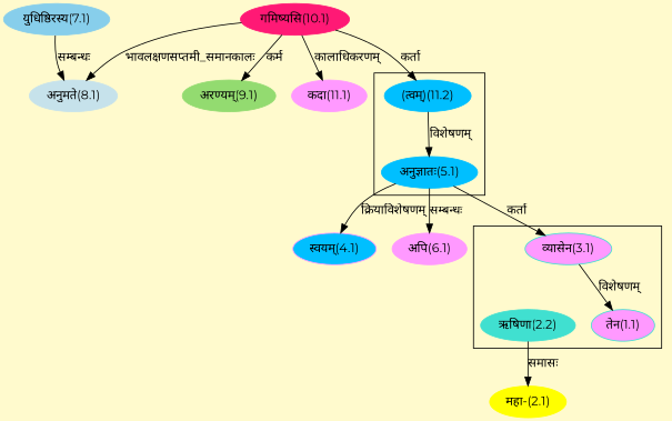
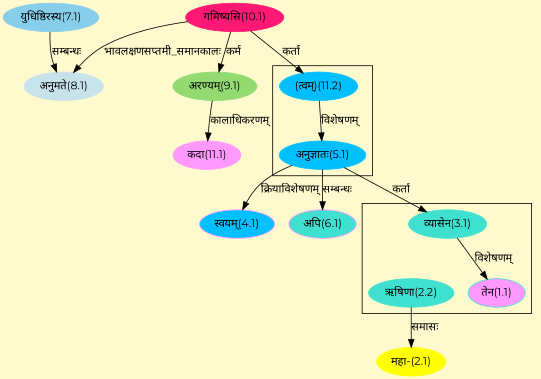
  digraph {
    bgcolor=lemonchiffon1
    compound=true
    fontname=Montserrat
    rankdir=BT
    node [color="#40E0D0" fontname=Montserrat style=filled]
    edge [dir=back fontname=Montserrat]
    n1 [fillcolor="#FF99FF" label="तेन(1.1)"]
-   n2 [label="व्यासेन(3.1)" fillcolor="#FF99FF"]
+   n2 [label="व्यासेन(3.1)"]
    n3 [label="ऋषिणा(2.2)"]
    n4 [color="#00BFFF" label="अनुज्ञातः(5.1)"]
    n5 [color="#00BFFF" label="(त्वम्)(11.2)"]
    n6 [color="#FF1975" label="गमिष्यसि(10.1)"]
    n7 [color="#FFFF00" label="महा-(2.1)"]
    n8 [color="#FF99FF" fillcolor="#00BFFF" label="स्वयम्(4.1)"]
-   n9 [color="#FF99FF" label="अपि(6.1)"]
+   n9 [color="#FF99FF" label="अपि(6.1)" fillcolor="#40E0D0"]
    n10 [color="#87CEEB" label="युधिष्ठिरस्य(7.1)"]
    n11 [color="#C6E2EB" label="अनुमते(8.1)"]
    n12 [color="#93DB70" label="अरण्यम्(9.1)"]
    n13 [color="#FF99FF" label="कदा(11.1)"]
    subgraph cluster_1 {
      n1
      n2
      n3
    }
    subgraph cluster_2 {
      n4
      n5
    }
    n1 -> n2 [label="विशेषणम्"]
    n2 -> n4 [label="कर्ता"]
    n4 -> n5 [label="विशेषणम्"]
    n5 -> n6 [label="कर्ता"]
    n7 -> n3 [label="समासः"]
    n8 -> n4 [label="क्रियाविशेषणम्"]
    n9 -> n4 [label="सम्बन्धः"]
    n11 -> n6 [label="भावलक्षणसप्तमी_समानकालः"]
    n11 -> n10 [label="सम्बन्धः"]
    n12 -> n6 [label="कर्म"]
-   n13 -> n6 [label="कालाधिकरणम्"]
+   n13 -> n12 [label="कालाधिकरणम्"]
  }
